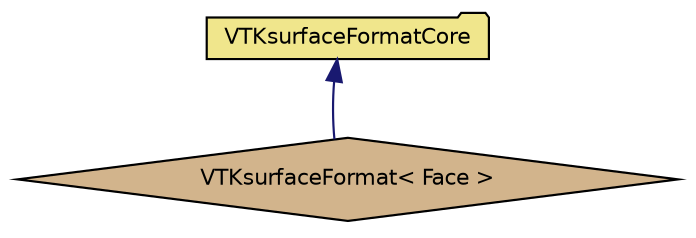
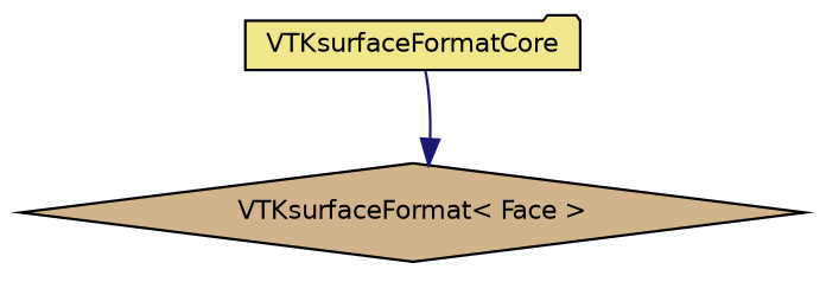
  digraph {
    node [color=black fontname=Helvetica fontsize=10 style=filled]
    n1 [fillcolor=khaki fontcolor=black height=0.2 label=VTKsurfaceFormatCore shape=folder width=0.4]
    n2 [height=0.2 label="VTKsurfaceFormat\< Face \>" shape=diamond width=0.4 fillcolor=tan]
-   n1 -> n2 [color=midnightblue dir=back fontname=Helvetica fontsize=10 labelfontname=Helvetica labelfontsize=10 style=solid]
+   n2 -> n1 [color=midnightblue dir=back fontname=Helvetica fontsize=10 labelfontname=Helvetica labelfontsize=10 style=solid]
  }
